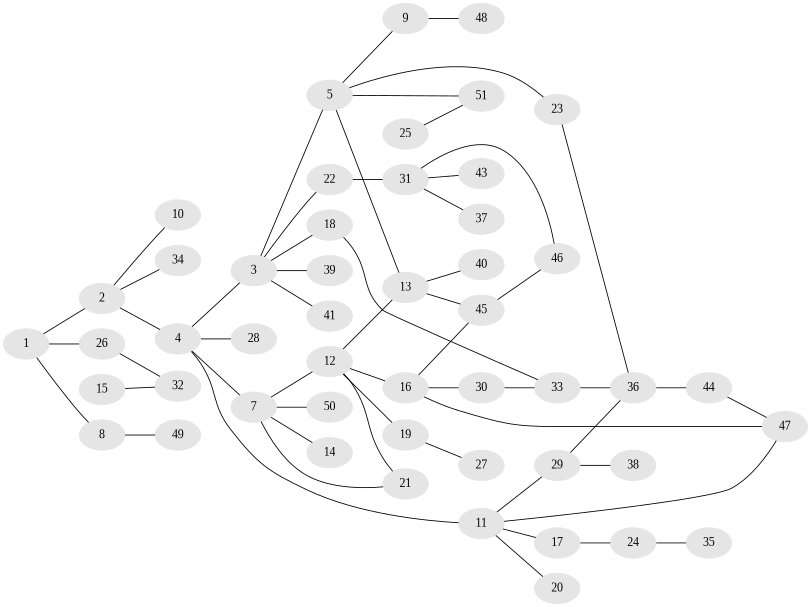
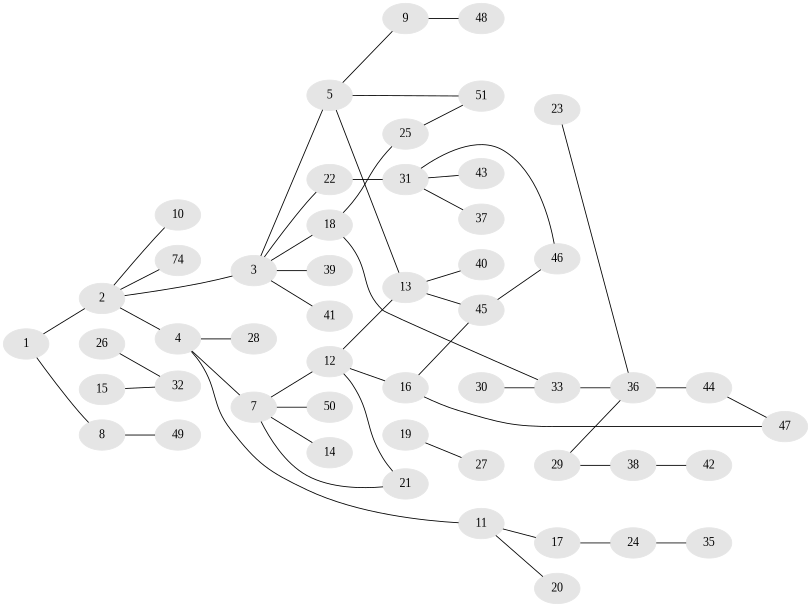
  graph {
    fontname="Liberation Serif"
    rankdir=LR
    node [color=gray90 fontname="Liberation Serif" style=filled]
    edge [fontname="Liberation Serif"]
    1
    2
    8
    26
    3
    4
    10
-   34
+   34 [label=74]
    49
    32
    5
    18
    22
    39
    41
    7
    11
    28
    9
    13
    23
    51
    25
    33
    31
    12
    14
    21
    50
    17
    20
    29
    47
    48
    40
    45
    36
    15
    19
    27
    16
    24
    38
    30
    46
    35
    37
    43
    44
+   42
    1 -- 2
    1 -- 8
-   1 -- 26
-   4 -- 3
+   2 -- 3
    2 -- 4
    2 -- 10
    2 -- 34
    8 -- 49
    26 -- 32
    3 -- 5
    3 -- 18
    3 -- 22
    3 -- 39
    3 -- 41
    4 -- 7
    4 -- 11
    4 -- 28
    5 -- 9
    5 -- 13
-   5 -- 23
    5 -- 51
+   18 -- 25
    18 -- 33
    22 -- 31
    7 -- 12
    7 -- 14
    7 -- 21
    7 -- 50
    11 -- 17
    11 -- 20
-   11 -- 29
-   11 -- 47
    9 -- 48
    13 -- 40
    13 -- 45
    23 -- 36
    25 -- 51
    33 -- 36
    31 -- 46
    31 -- 37
    31 -- 43
    12 -- 13
    12 -- 21
-   12 -- 19
    12 -- 16
    17 -- 24
    29 -- 36
    29 -- 38
    45 -- 46
    36 -- 44
    15 -- 32
    19 -- 27
    16 -- 47
    16 -- 45
-   16 -- 30
    24 -- 35
+   38 -- 42
    30 -- 33
    44 -- 47
  }
